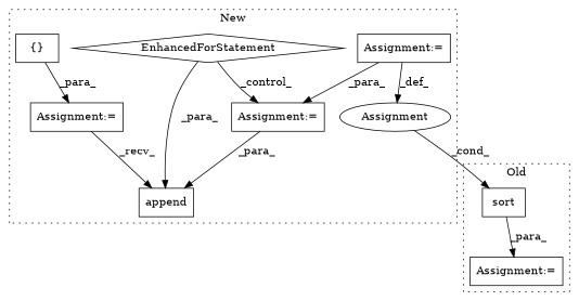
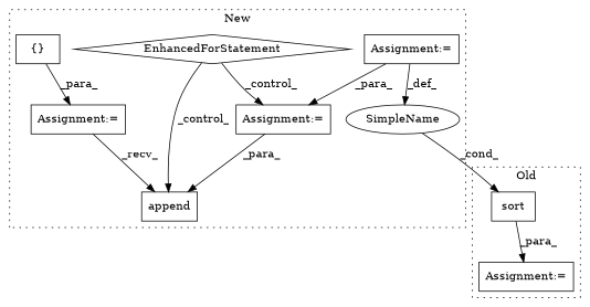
  digraph {
    node [a=7 l=1 s="12784,12886" shape=box]
    n1 [a=32 l="5,1" label=sort s="13061,13077"]
    n2 [label="Assignment:=" s=13048]
    n3 [a=32 l="7,1" label=append s="13082,13128"]
    n4 [l="53,2" label="Assignment:="]
    n5 [a=70 l="53,2" label=EnhancedForStatement shape=diamond]
    n6 [a=4 l=2 label="{}" s=12736]
    n7 [label="Assignment:=" s=12724]
-   n8 [a=42 l=14 label=Assignment s=12858 shape=ellipse]
+   n8 [a=42 l=14 label=SimpleName s=12858 shape=ellipse]
    n9 [label="Assignment:=" s=12987]
    subgraph cluster_1 {
      label=Old
      style=dotted
      n1
      n2
    }
    subgraph cluster_2 {
      label=New
      style=dotted
      n3
      n4
      n5
      n6
      n7
      n8
      n9
    }
    n1 -> n2 [label=_para_]
    n4 -> n8 [label=_def_]
    n4 -> n9 [label=_para_]
-   n5 -> n3 [label=_para_]
+   n5 -> n3 [label=_control_]
    n5 -> n9 [label=_control_]
    n6 -> n7 [label=_para_]
    n7 -> n3 [label=_recv_]
    n8 -> n1 [label=_cond_]
    n9 -> n3 [label=_para_]
  }
